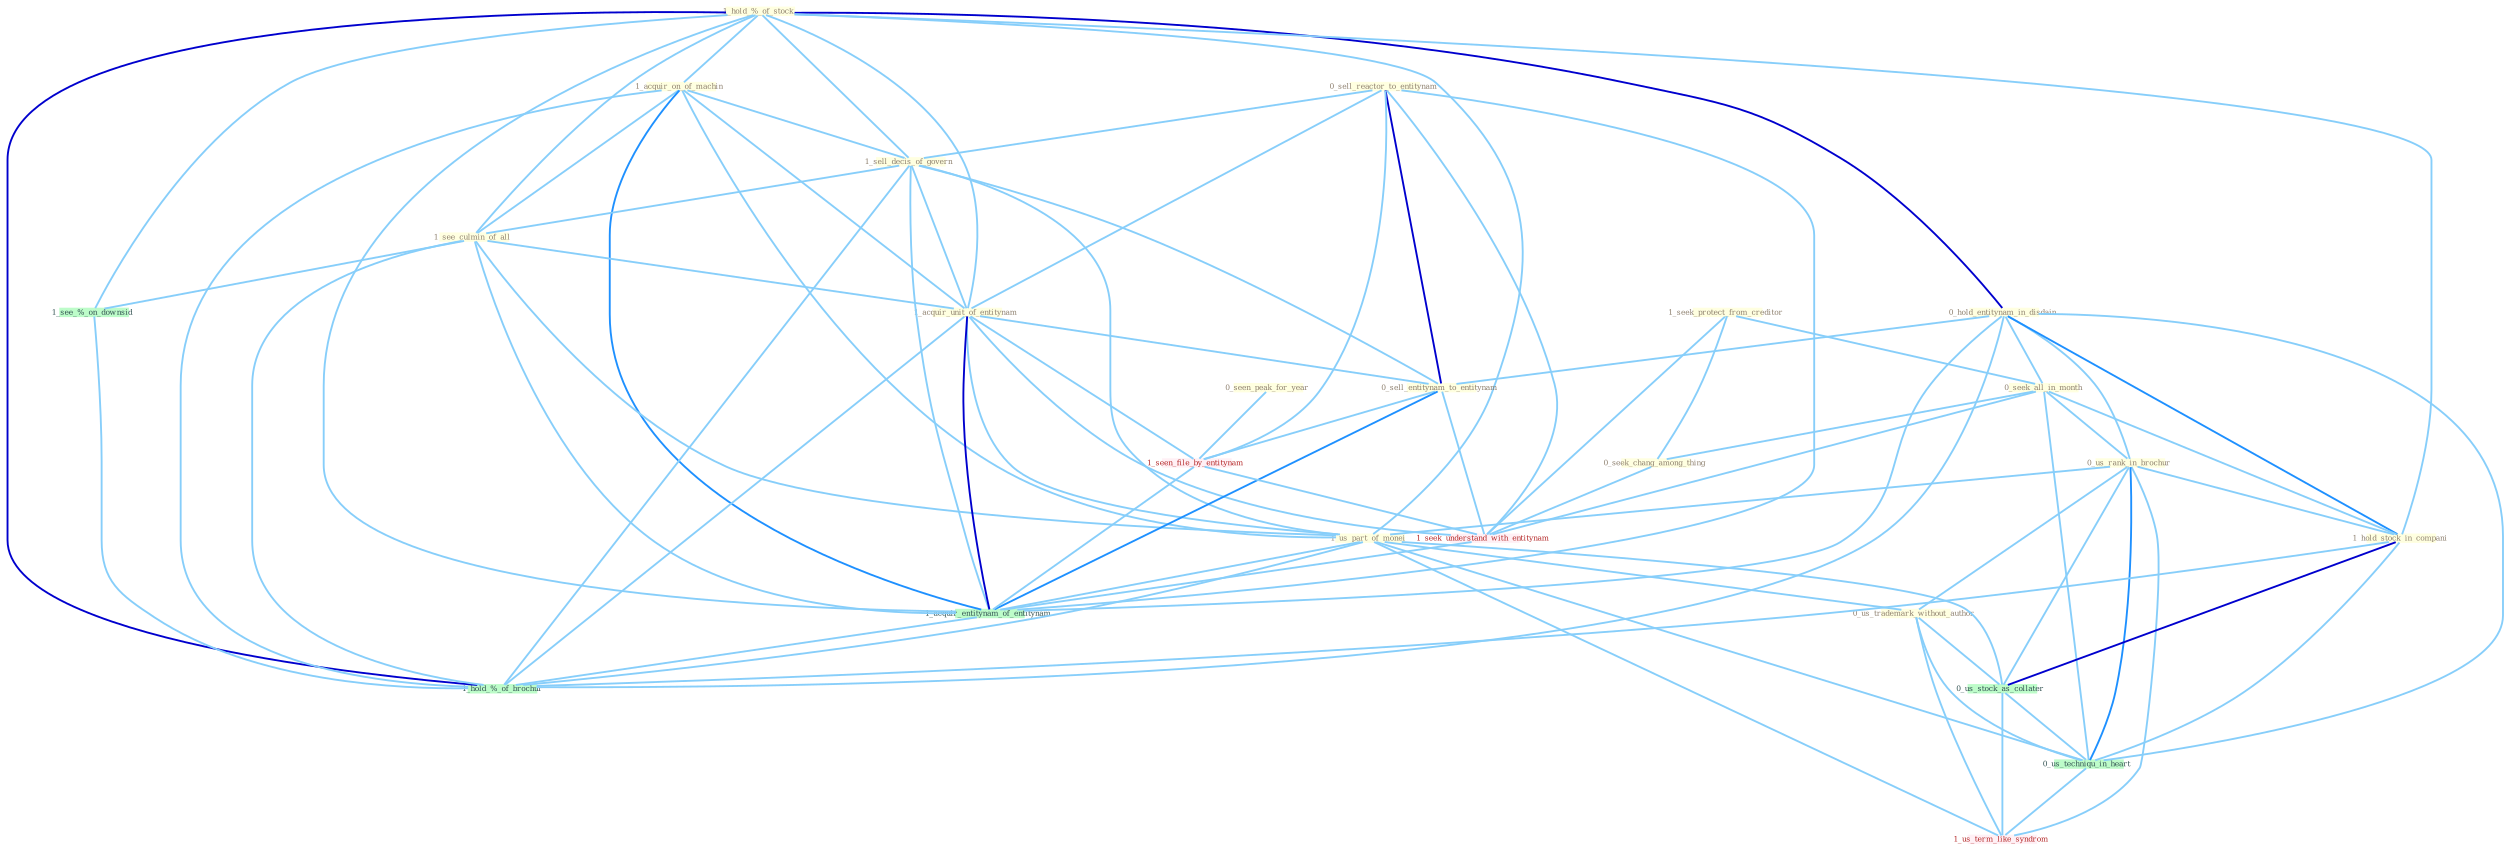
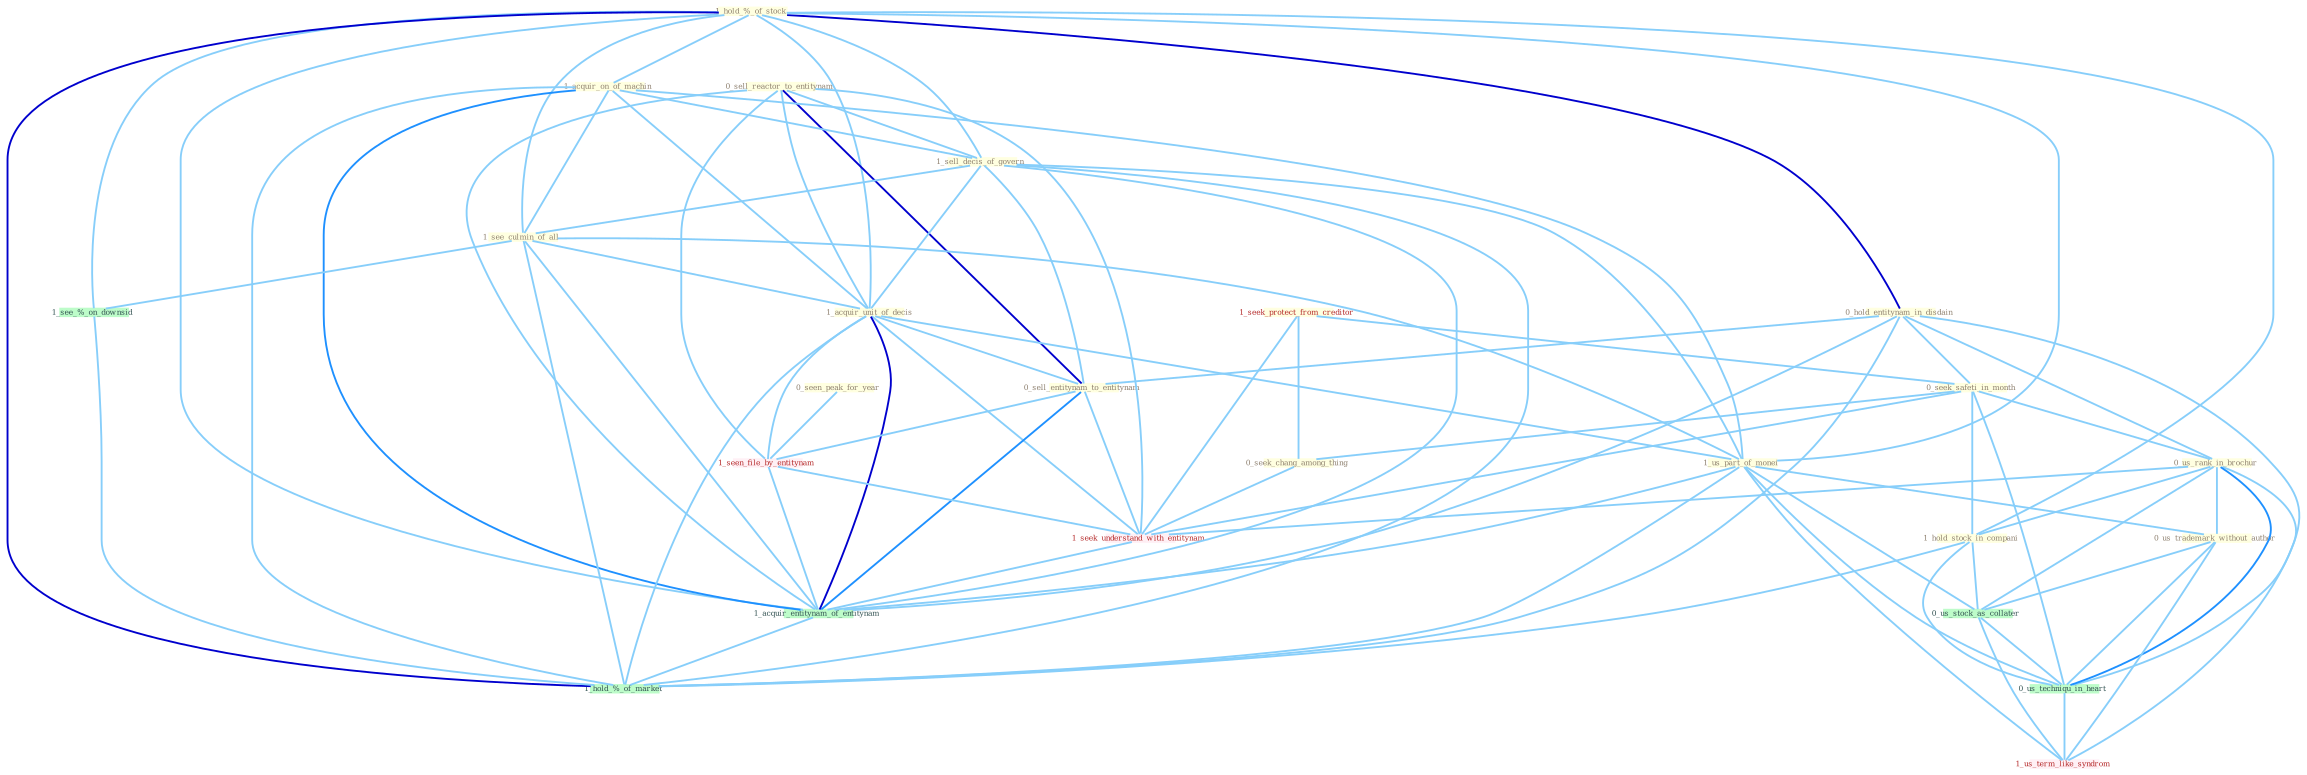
  graph {
    node [color="#ffffe0" fixedsize=true fontcolor="#8b7d6b" fontsize=4 shape=polygon style=filled]
    edge [color="#87cefa" w=1]
    "1_hold_%_of_stock " [height=.06 width=.5]
    "0_sell_reactor_to_entitynam " [height=.06 width=.5]
    "1_acquir_on_of_machin " [height=.06 width=.5]
    "1_sell_decis_of_govern " [height=.06 width=.5]
    "1_see_culmin_of_all " [height=.06 width=.5]
-   "1_acquir_unit_of_entitynam " [height=.06 width=.5]
+   "1_acquir_unit_of_entitynam " [height=.06 width=.5 label="1_acquir_unit_of_decis"]
    "0_hold_entitynam_in_disdain " [height=.06 width=.5]
-   "1_seek_protect_from_creditor " [height=.06 width=.5]
-   "0_seek_safeti_in_month " [height=.06 width=.5 label="0_seek_all_in_month"]
+   "1_seek_protect_from_creditor " [fontcolor="#b22222" height=.06 width=.5]
+   "0_seek_safeti_in_month " [height=.06 width=.5]
    "0_seek_chang_among_thing " [height=.06 width=.5]
    "0_us_rank_in_brochur " [height=.06 width=.5]
    "1_hold_stock_in_compani " [height=.06 width=.5]
    "1_us_part_of_monei " [height=.06 width=.5]
    "0_seen_peak_for_year " [height=.06 width=.5]
    "0_sell_entitynam_to_entitynam " [height=.06 width=.5]
    "0_us_trademark_without_author " [height=.06 width=.5]
    "1_seen_file_by_entitynam " [color="#fff0f5" fontcolor="#b22222" height=.06 width=.5]
    "1_seek_understand_with_entitynam " [color="#fff0f5" fontcolor="#b22222" height=.06 width=.5]
    "1_us_term_like_syndrom " [color="#fff0f5" fontcolor="#b22222" height=.06 width=.5]
    "1_acquir_entitynam_of_entitynam " [color="#BDFCC9" fontcolor="#2f4f4f" height=.06 width=.5]
    "1_see_%_on_downsid " [color="#BDFCC9" fontcolor="#2f4f4f" height=.06 width=.5]
-   "1_hold_%_of_market " [color="#BDFCC9" fontcolor="#2f4f4f" height=.06 width=.5 label="1_hold_%_of_brochur"]
+   "1_hold_%_of_market " [color="#BDFCC9" fontcolor="#2f4f4f" height=.06 width=.5]
    "0_us_techniqu_in_heart " [color="#BDFCC9" fontcolor="#2f4f4f" height=.06 width=.5]
    "0_us_stock_as_collater " [color="#BDFCC9" fontcolor="#2f4f4f" height=.06 width=.5]
    subgraph sub_1 {
      "1_hold_%_of_stock "
      "0_sell_reactor_to_entitynam "
      "1_acquir_on_of_machin "
      "1_sell_decis_of_govern "
      "1_see_culmin_of_all "
      "1_acquir_unit_of_entitynam "
      "0_hold_entitynam_in_disdain "
      "1_seek_protect_from_creditor "
      "0_seek_safeti_in_month "
      "0_seek_chang_among_thing "
      "0_us_rank_in_brochur "
      "1_hold_stock_in_compani "
      "1_us_part_of_monei "
      "0_seen_peak_for_year "
      "0_sell_entitynam_to_entitynam "
      "0_us_trademark_without_author "
    }
    subgraph sub_2 {
      "1_seen_file_by_entitynam "
      "1_seek_understand_with_entitynam "
      "1_us_term_like_syndrom "
    }
    "1_hold_%_of_stock " -- "1_acquir_on_of_machin "
    "1_hold_%_of_stock " -- "1_sell_decis_of_govern "
    "1_hold_%_of_stock " -- "1_see_culmin_of_all "
    "1_hold_%_of_stock " -- "1_acquir_unit_of_entitynam "
    "1_hold_%_of_stock " -- "0_hold_entitynam_in_disdain " [color="#0000cd"]
    "1_hold_%_of_stock " -- "1_hold_stock_in_compani "
    "1_hold_%_of_stock " -- "1_us_part_of_monei "
    "1_hold_%_of_stock " -- "1_acquir_entitynam_of_entitynam "
    "1_hold_%_of_stock " -- "1_see_%_on_downsid "
    "1_hold_%_of_stock " -- "1_hold_%_of_market " [color="#0000cd" w=3]
    "0_sell_reactor_to_entitynam " -- "1_sell_decis_of_govern "
    "0_sell_reactor_to_entitynam " -- "1_acquir_unit_of_entitynam "
    "0_sell_reactor_to_entitynam " -- "0_sell_entitynam_to_entitynam " [color="#0000cd" w=3]
    "0_sell_reactor_to_entitynam " -- "1_seen_file_by_entitynam "
    "0_sell_reactor_to_entitynam " -- "1_seek_understand_with_entitynam "
    "0_sell_reactor_to_entitynam " -- "1_acquir_entitynam_of_entitynam "
    "1_acquir_on_of_machin " -- "1_sell_decis_of_govern "
    "1_acquir_on_of_machin " -- "1_see_culmin_of_all "
    "1_acquir_on_of_machin " -- "1_acquir_unit_of_entitynam " [w=2]
    "1_acquir_on_of_machin " -- "1_us_part_of_monei "
    "1_acquir_on_of_machin " -- "1_acquir_entitynam_of_entitynam " [color="#1e90ff" w=2]
    "1_acquir_on_of_machin " -- "1_hold_%_of_market "
    "1_sell_decis_of_govern " -- "1_see_culmin_of_all "
    "1_sell_decis_of_govern " -- "1_acquir_unit_of_entitynam "
    "1_sell_decis_of_govern " -- "1_us_part_of_monei "
    "1_sell_decis_of_govern " -- "0_sell_entitynam_to_entitynam "
    "1_sell_decis_of_govern " -- "1_acquir_entitynam_of_entitynam "
    "1_sell_decis_of_govern " -- "1_hold_%_of_market "
    "1_see_culmin_of_all " -- "1_acquir_unit_of_entitynam "
    "1_see_culmin_of_all " -- "1_us_part_of_monei "
    "1_see_culmin_of_all " -- "1_acquir_entitynam_of_entitynam "
    "1_see_culmin_of_all " -- "1_see_%_on_downsid "
    "1_see_culmin_of_all " -- "1_hold_%_of_market "
    "1_acquir_unit_of_entitynam " -- "1_us_part_of_monei "
    "1_acquir_unit_of_entitynam " -- "0_sell_entitynam_to_entitynam "
    "1_acquir_unit_of_entitynam " -- "1_seen_file_by_entitynam "
    "1_acquir_unit_of_entitynam " -- "1_seek_understand_with_entitynam "
    "1_acquir_unit_of_entitynam " -- "1_acquir_entitynam_of_entitynam " [color="#0000cd" w=3]
    "1_acquir_unit_of_entitynam " -- "1_hold_%_of_market "
    "0_hold_entitynam_in_disdain " -- "0_seek_safeti_in_month "
    "0_hold_entitynam_in_disdain " -- "0_us_rank_in_brochur "
-   "0_hold_entitynam_in_disdain " -- "1_hold_stock_in_compani " [color="#1e90ff" w=2]
    "0_hold_entitynam_in_disdain " -- "0_sell_entitynam_to_entitynam "
    "0_hold_entitynam_in_disdain " -- "1_acquir_entitynam_of_entitynam "
    "0_hold_entitynam_in_disdain " -- "1_hold_%_of_market "
    "0_hold_entitynam_in_disdain " -- "0_us_techniqu_in_heart "
    "1_seek_protect_from_creditor " -- "0_seek_safeti_in_month "
    "1_seek_protect_from_creditor " -- "0_seek_chang_among_thing "
    "1_seek_protect_from_creditor " -- "1_seek_understand_with_entitynam "
    "0_seek_safeti_in_month " -- "0_seek_chang_among_thing "
    "0_seek_safeti_in_month " -- "0_us_rank_in_brochur "
    "0_seek_safeti_in_month " -- "1_hold_stock_in_compani "
    "0_seek_safeti_in_month " -- "1_seek_understand_with_entitynam "
    "0_seek_safeti_in_month " -- "0_us_techniqu_in_heart "
    "0_seek_chang_among_thing " -- "1_seek_understand_with_entitynam "
    "0_us_rank_in_brochur " -- "1_hold_stock_in_compani "
-   "0_us_rank_in_brochur " -- "1_us_part_of_monei "
+   "0_us_rank_in_brochur " -- "1_seek_understand_with_entitynam "
    "0_us_rank_in_brochur " -- "0_us_trademark_without_author "
    "0_us_rank_in_brochur " -- "1_us_term_like_syndrom "
    "0_us_rank_in_brochur " -- "0_us_techniqu_in_heart " [color="#1e90ff" w=2]
    "0_us_rank_in_brochur " -- "0_us_stock_as_collater "
    "1_hold_stock_in_compani " -- "1_hold_%_of_market "
    "1_hold_stock_in_compani " -- "0_us_techniqu_in_heart "
-   "1_hold_stock_in_compani " -- "0_us_stock_as_collater " [color="#0000cd"]
+   "1_hold_stock_in_compani " -- "0_us_stock_as_collater "
    "1_us_part_of_monei " -- "0_us_trademark_without_author "
    "1_us_part_of_monei " -- "1_us_term_like_syndrom "
    "1_us_part_of_monei " -- "1_acquir_entitynam_of_entitynam "
    "1_us_part_of_monei " -- "1_hold_%_of_market "
    "1_us_part_of_monei " -- "0_us_techniqu_in_heart "
    "1_us_part_of_monei " -- "0_us_stock_as_collater "
    "0_seen_peak_for_year " -- "1_seen_file_by_entitynam "
    "0_sell_entitynam_to_entitynam " -- "1_seen_file_by_entitynam "
    "0_sell_entitynam_to_entitynam " -- "1_seek_understand_with_entitynam "
    "0_sell_entitynam_to_entitynam " -- "1_acquir_entitynam_of_entitynam " [color="#1e90ff" w=2]
    "0_us_trademark_without_author " -- "1_us_term_like_syndrom "
    "0_us_trademark_without_author " -- "0_us_techniqu_in_heart "
    "0_us_trademark_without_author " -- "0_us_stock_as_collater "
    "1_seen_file_by_entitynam " -- "1_seek_understand_with_entitynam "
    "1_seen_file_by_entitynam " -- "1_acquir_entitynam_of_entitynam "
    "1_seek_understand_with_entitynam " -- "1_acquir_entitynam_of_entitynam "
    "1_acquir_entitynam_of_entitynam " -- "1_hold_%_of_market "
    "1_see_%_on_downsid " -- "1_hold_%_of_market "
    "0_us_techniqu_in_heart " -- "1_us_term_like_syndrom "
    "0_us_stock_as_collater " -- "1_us_term_like_syndrom "
    "0_us_stock_as_collater " -- "0_us_techniqu_in_heart "
  }
